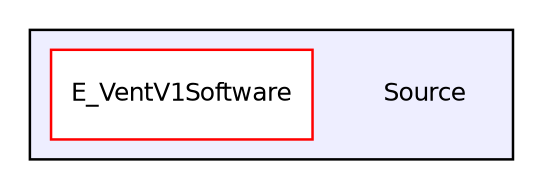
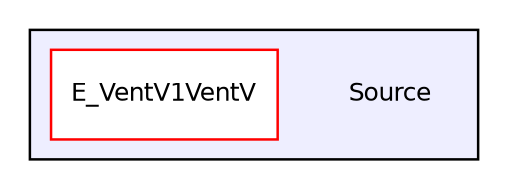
  digraph {
    compound=true
    node [fontname=Helvetica fontsize=10]
    n1 [label=Source shape=plaintext]
-   n2 [color=red fillcolor=white label=E_VentV1Software shape=box style=filled]
+   n2 [color=red fillcolor=white label=E_VentV1VentV shape=box style=filled]
    subgraph cluster_1 {
      bgcolor="#eeeeff"
      pencolor=black
      n1
      n2
    }
  }
